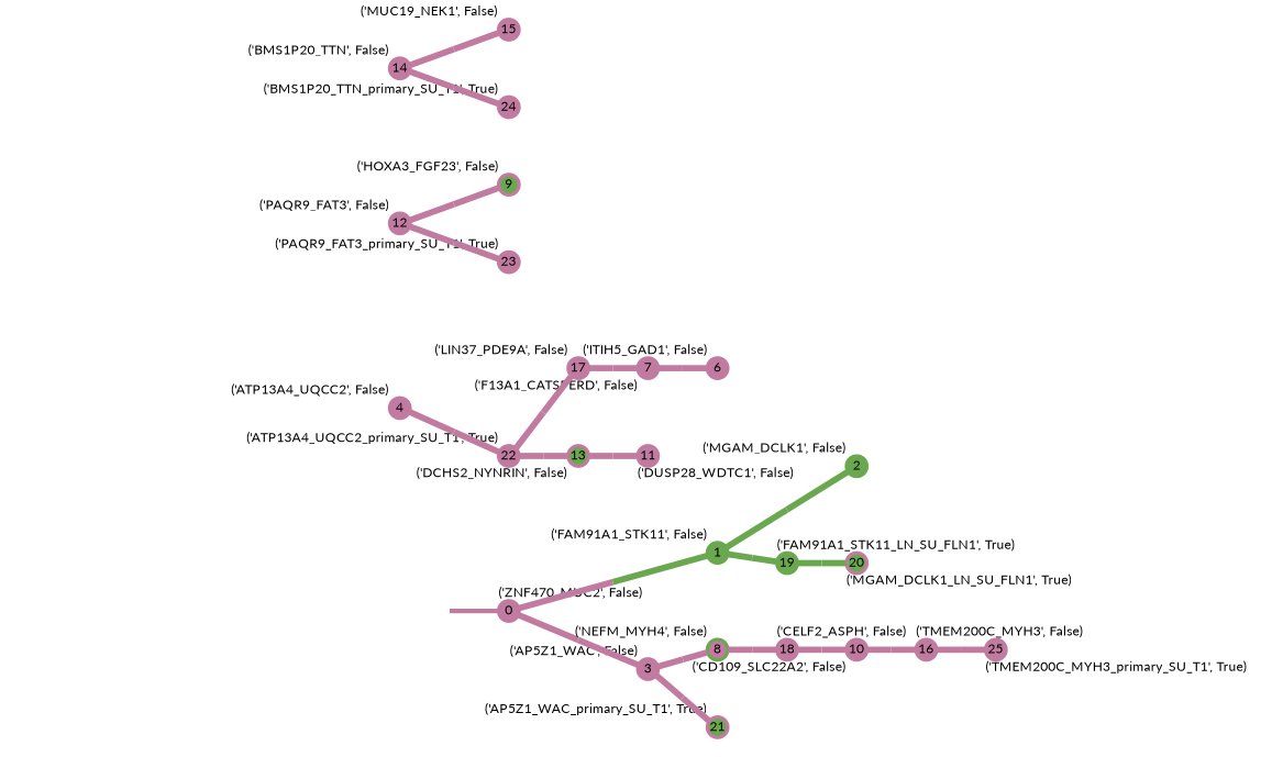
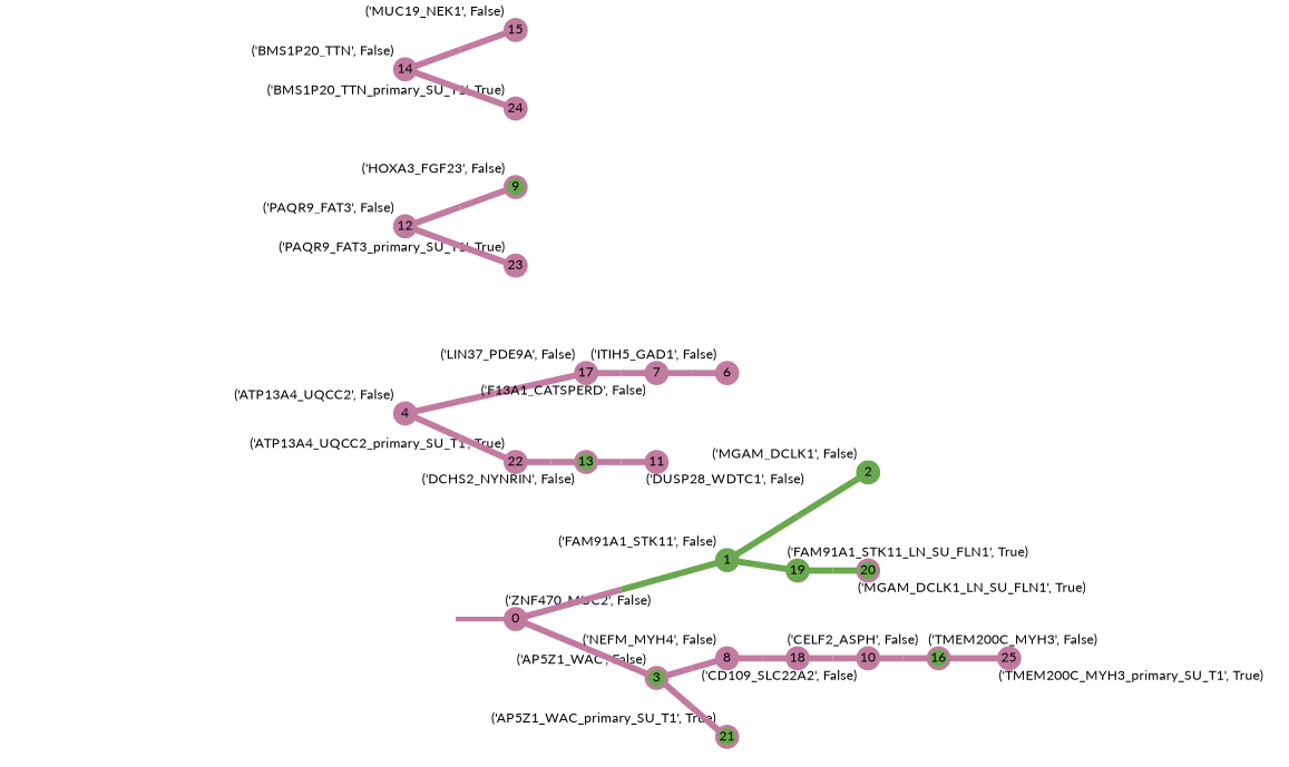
  strict digraph {
    forcelabels=true
    nodesep=0.7
    rankdir=LR
    ranksep=0.6
    splines=false
    node [color="#c27ba0ff" fillcolor="#c27ba0ff" fixedsize=true fontname=Lato fontsize="12pt" penwidth=3 shape=circle style=filled xlabel="('ZNF470_MUC2', False)"]
    edge [arrowsize=0 color="#c27ba0ff;0.5:#c27ba0ff" minlen=1.0659340620040894 penwidth=5.5 style=solid]
    0 [height=0.25]
    1 [color="#6aa84fff" fillcolor="#6aa84fff" height=0.25 xlabel="('FAM91A1_STK11', False)"]
-   3 [height=0.25 xlabel="('AP5Z1_WAC', False)"]
+   3 [fillcolor="#6aa84fff" height=0.25 xlabel="('AP5Z1_WAC', False)"]
    2 [color="#6aa84fff" fillcolor="#6aa84fff" height=0.25 xlabel="('MGAM_DCLK1', False)"]
    19 [color="#6aa84fff" fillcolor="#6aa84fff" height=0.25 xlabel="('FAM91A1_STK11_LN_SU_FLN1', True)"]
-   8 [color="#6aa84fff" height=0.25 xlabel="('NEFM_MYH4', False)"]
+   8 [height=0.25 xlabel="('NEFM_MYH4', False)"]
    21 [fillcolor="#6aa84fff" height=0.25 xlabel="('AP5Z1_WAC_primary_SU_T1', True)"]
    20 [fillcolor="#6aa84fff" height=0.25 xlabel="('MGAM_DCLK1_LN_SU_FLN1', True)"]
    4 [height=0.25 xlabel="('ATP13A4_UQCC2', False)"]
    17 [height=0.25 xlabel="('LIN37_PDE9A', False)"]
    22 [height=0.25 xlabel="('ATP13A4_UQCC2_primary_SU_T1', True)"]
    18 [height=0.25 xlabel="('CELF2_ASPH', False)"]
    7 [height=0.25 xlabel="('F13A1_CATSPERD', False)"]
    13 [fillcolor="#6aa84fff" height=0.25 xlabel="('DCHS2_NYNRIN', False)"]
    11 [height=0.25 xlabel="('DUSP28_WDTC1', False)"]
    10 [height=0.25 xlabel="('CD109_SLC22A2', False)"]
    12 [height=0.25 xlabel="('PAQR9_FAT3', False)"]
    9 [fillcolor="#6aa84fff" height=0.25 xlabel="('HOXA3_FGF23', False)"]
    23 [height=0.25 xlabel="('PAQR9_FAT3_primary_SU_T1', True)"]
    14 [height=0.25 xlabel="('BMS1P20_TTN', False)"]
    15 [height=0.25 xlabel="('MUC19_NEK1', False)"]
    24 [height=0.25 xlabel="('BMS1P20_TTN_primary_SU_T1', True)"]
    6 [height=0.25 xlabel="('ITIH5_GAD1', False)"]
-   16 [height=0.25 xlabel="('TMEM200C_MYH3', False)"]
+   16 [fillcolor="#6aa84fff" height=0.25 xlabel="('TMEM200C_MYH3', False)"]
    25 [height=0.25 xlabel="('TMEM200C_MYH3_primary_SU_T1', True)"]
    normal [style=invis color="" fillcolor="" fixedsize="" fontname="" fontsize="" shape=""]
    0 -> 1 [color="#c27ba0ff;0.5:#6aa84fff" minlen=3.0]
    0 -> 3 [minlen=2.4285712242126465]
    1 -> 2 [color="#6aa84fff;0.5:#6aa84fff" minlen=2.604395627975464]
    1 -> 19 [color="#6aa84fff;0.5:#6aa84fff"]
    3 -> 8 [minlen=1.2637362480163574]
    3 -> 21
    19 -> 20 [color="#6aa84fff;0.5:#6aa84fff"]
    8 -> 18 [minlen=1.1318681240081787]
-   22 -> 17 [minlen=1.1318681240081787]
+   4 -> 17 [minlen=1.1318681240081787]
    4 -> 22
    17 -> 7 [minlen=1.2857142686843872]
    22 -> 13 [minlen=1.197802186012268]
    18 -> 10 [minlen=1.2197802066802979]
    7 -> 6 [minlen=1.307692289352417]
    13 -> 11 [minlen=1.2197802066802979]
    10 -> 16 [minlen=1.1758241653442383]
    12 -> 9 [minlen=1.2197802066802979]
    12 -> 23
    14 -> 15 [minlen=1.197802186012268]
    14 -> 24
    16 -> 25
    normal -> 0 [color="#c27ba0ff" penwidth=4 minlen=""]
  }
